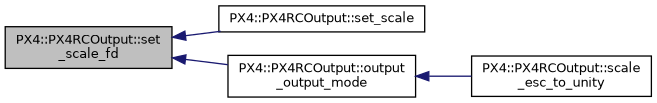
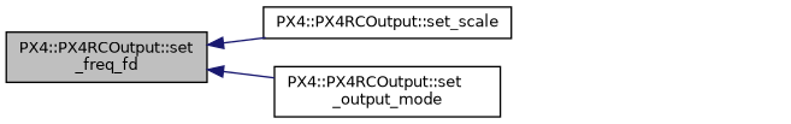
  digraph {
    rankdir=LR
    node [color=black fillcolor=white fontname=Helvetica fontsize=10 shape=record style=filled]
    edge [color=midnightblue dir=back fontname=Helvetica fontsize=10 labelfontname=Helvetica labelfontsize=10 style=solid]
-   n1 [fillcolor=grey75 fontcolor=black height=0.2 label="PX4::PX4RCOutput::set\l_scale_fd" width=0.4]
+   n1 [fillcolor=grey75 fontcolor=black height=0.2 label="PX4::PX4RCOutput::set\l_freq_fd" width=0.4]
    n2 [height=0.2 label="PX4::PX4RCOutput::set_scale" width=0.4]
-   n3 [height=0.2 label="PX4::PX4RCOutput::output\l_output_mode" width=0.4]
-   n4 [height=0.2 label="PX4::PX4RCOutput::scale\l_esc_to_unity" width=0.4]
+   n3 [height=0.2 label="PX4::PX4RCOutput::set\l_output_mode" width=0.4]
    n1 -> n2
    n1 -> n3
-   n3 -> n4
  }
